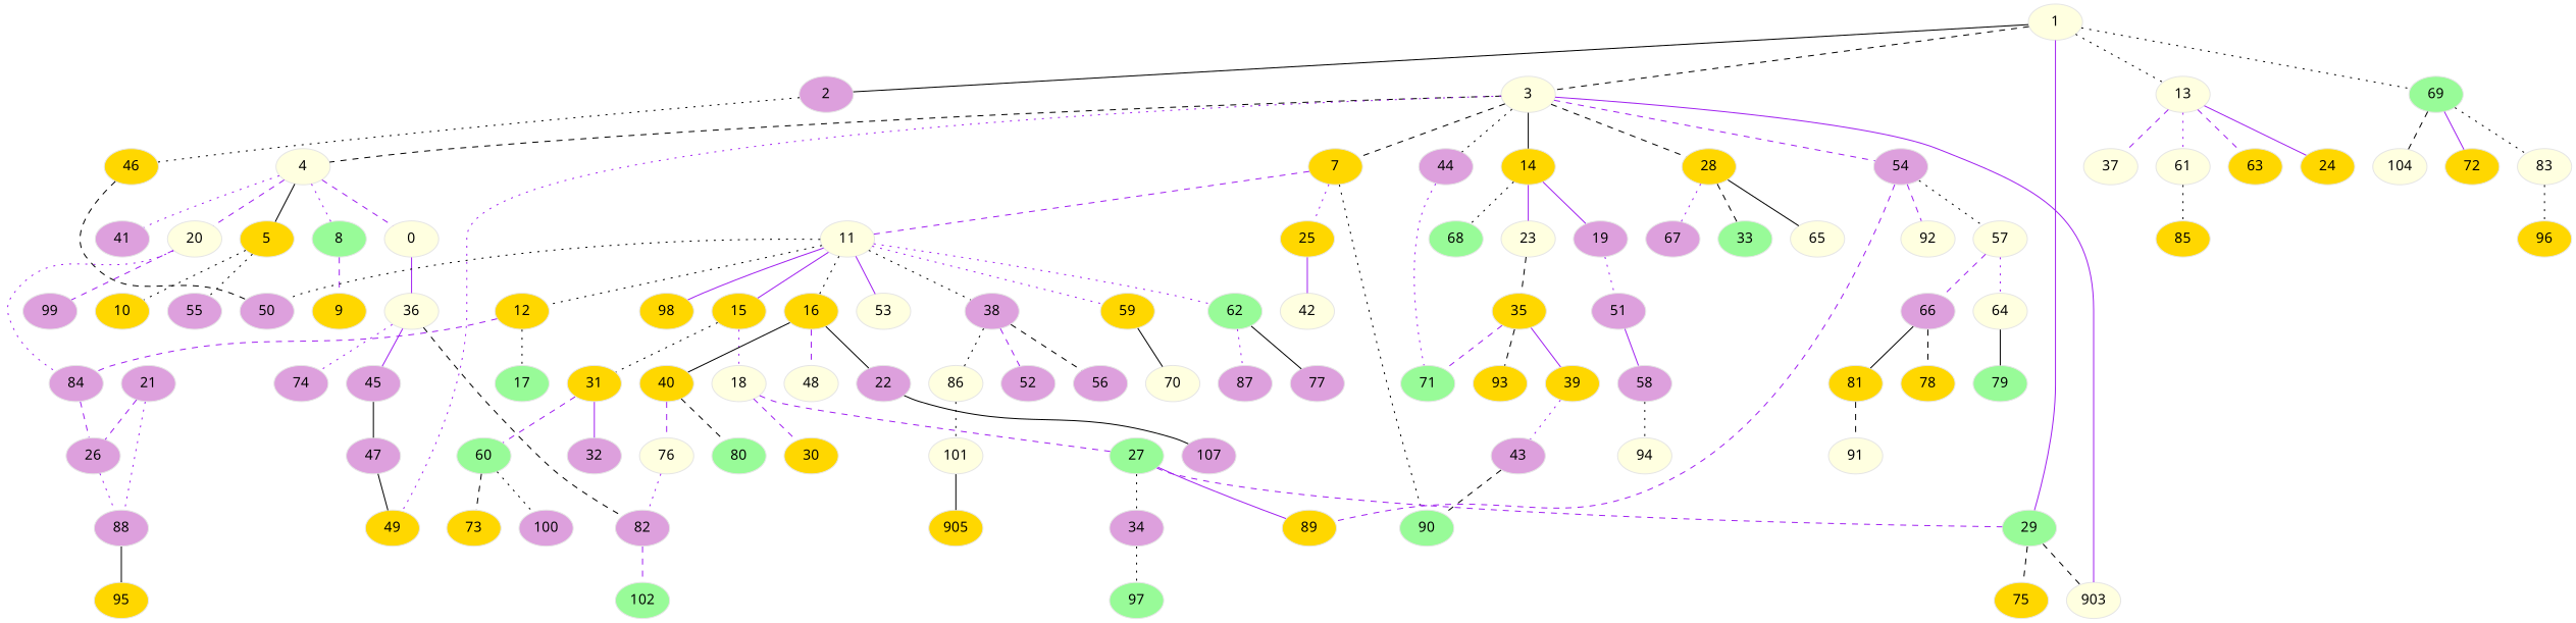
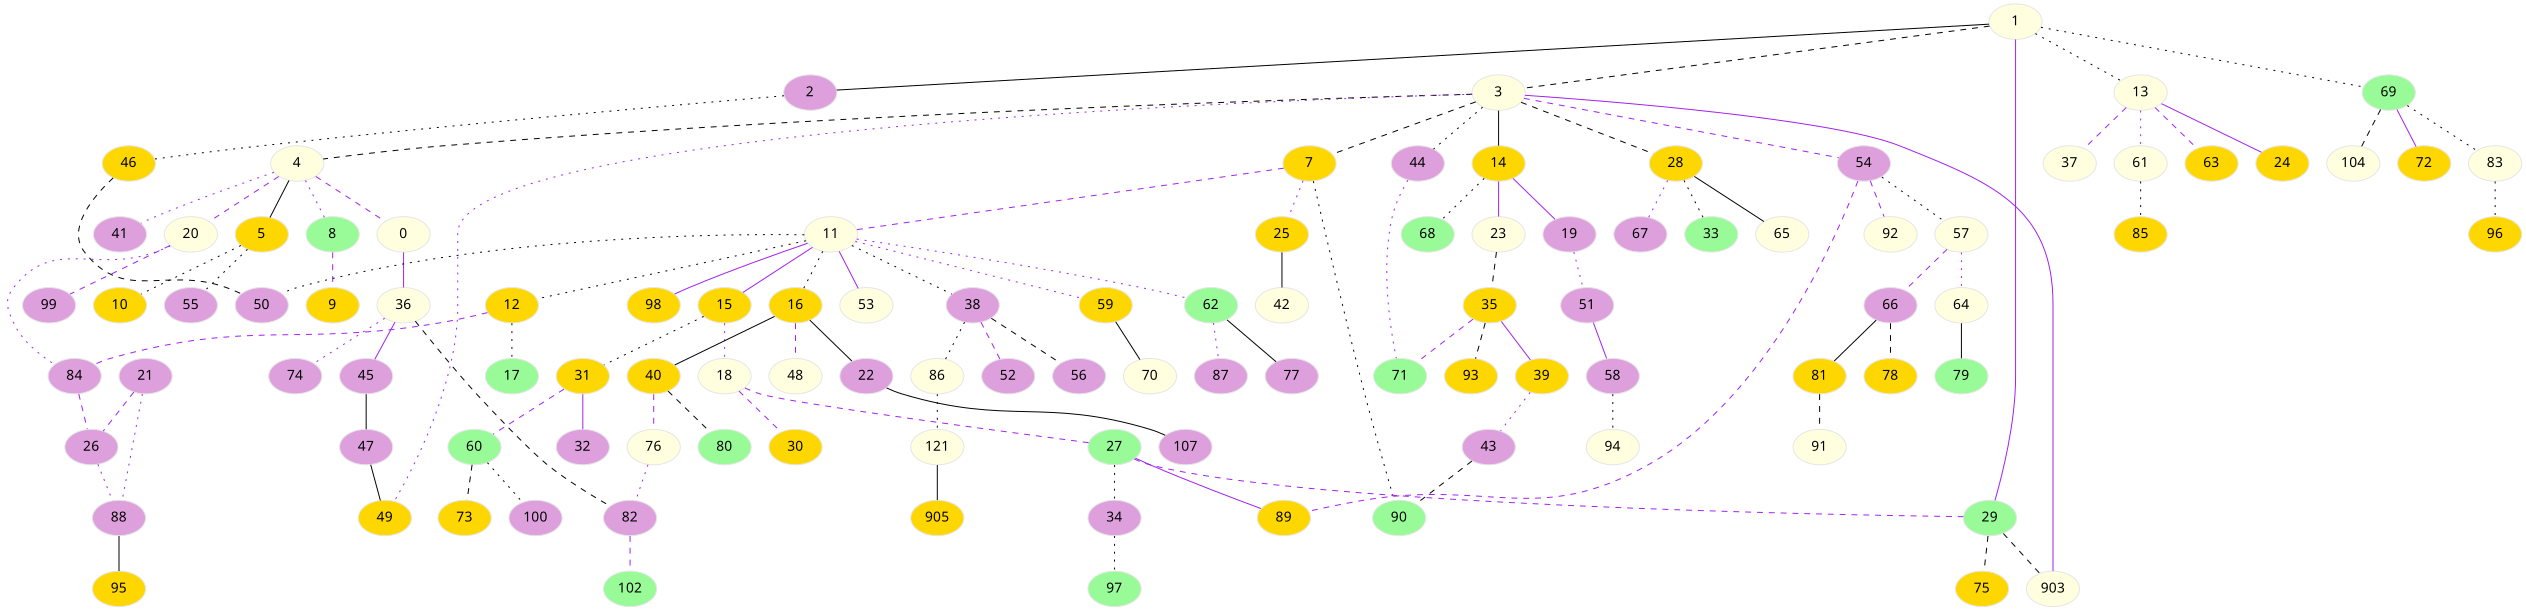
  graph {
    fontname="Noto Sans"
    node [color=gray90 fillcolor=gold fontname="Noto Sans" style=filled]
    edge [color=purple fontname="Noto Sans" style=dotted]
    1 [fillcolor=lightyellow]
    2 [fillcolor=plum]
    3 [fillcolor=lightyellow]
    13 [fillcolor=lightyellow]
    29 [fillcolor=palegreen]
    69 [fillcolor=palegreen]
    46
    4 [fillcolor=lightyellow]
    7
    14
    28
    44 [fillcolor=plum]
    49
    54 [fillcolor=plum]
    n15 [fillcolor=lightyellow label=903]
    24
    37 [fillcolor=lightyellow]
    61 [fillcolor=lightyellow]
    63
    75
    72
    83 [fillcolor=lightyellow]
    104 [fillcolor=lightyellow]
    50 [fillcolor=plum]
    5
    n26 [fillcolor=lightyellow label=0]
    8 [fillcolor=palegreen]
    20 [fillcolor=lightyellow]
    41 [fillcolor=plum]
    11 [fillcolor=lightyellow]
    25
    90 [fillcolor=palegreen]
    19 [fillcolor=plum]
    23 [fillcolor=lightyellow]
    68 [fillcolor=palegreen]
    33 [fillcolor=palegreen]
    65 [fillcolor=lightyellow]
    67 [fillcolor=plum]
    71 [fillcolor=palegreen]
    89
    57 [fillcolor=lightyellow]
    92 [fillcolor=lightyellow]
    10
    55 [fillcolor=plum]
    36 [fillcolor=lightyellow]
    9
    84 [fillcolor=plum]
    99 [fillcolor=plum]
    45 [fillcolor=plum]
    74 [fillcolor=plum]
    82 [fillcolor=plum]
    12
    15
    16
    38 [fillcolor=plum]
    53 [fillcolor=lightyellow]
    59
    62 [fillcolor=palegreen]
    98
    42 [fillcolor=lightyellow]
    17 [fillcolor=palegreen]
    18 [fillcolor=lightyellow]
    31
    22 [fillcolor=plum]
    40
    48 [fillcolor=lightyellow]
    52 [fillcolor=plum]
    56 [fillcolor=plum]
    86 [fillcolor=lightyellow]
    70 [fillcolor=lightyellow]
    77 [fillcolor=plum]
    87 [fillcolor=plum]
    26 [fillcolor=plum]
    88 [fillcolor=plum]
    85
    51 [fillcolor=plum]
    35
    27 [fillcolor=palegreen]
    30
    32 [fillcolor=plum]
    60 [fillcolor=palegreen]
    n82 [fillcolor=plum label=107]
    76 [fillcolor=lightyellow]
    80 [fillcolor=palegreen]
    34 [fillcolor=plum]
    58 [fillcolor=plum]
    21 [fillcolor=plum]
    95
    39
    93
    97 [fillcolor=palegreen]
    73
    100 [fillcolor=plum]
    43 [fillcolor=plum]
    47 [fillcolor=plum]
    102 [fillcolor=palegreen]
-   101 [fillcolor=lightyellow]
+   101 [fillcolor=lightyellow label=121]
    94 [fillcolor=lightyellow]
    64 [fillcolor=lightyellow]
    66 [fillcolor=plum]
    79 [fillcolor=palegreen]
    78
    81
    91 [fillcolor=lightyellow]
    96
    n106 [label=905]
    1 -- 2 [color=black style=solid]
    1 -- 3 [color=black style=dashed]
    1 -- 13 [color=black]
    1 -- 29 [style=solid]
    1 -- 69 [color=black]
    2 -- 46 [color=black]
    3 -- 4 [color=black style=dashed]
    3 -- 7 [color=black style=dashed]
    3 -- 14 [color=black style=solid]
    3 -- 28 [color=black style=dashed]
    3 -- 44 [color=black]
    3 -- 49
    3 -- 54 [style=dashed]
    3 -- n15 [style=solid]
    13 -- 24 [style=solid]
    13 -- 37 [style=dashed]
    13 -- 61
    13 -- 63 [style=dashed]
    29 -- n15 [color=black style=dashed]
    29 -- 75 [color=black style=dashed]
    69 -- 72 [style=solid]
    69 -- 83 [color=black]
    69 -- 104 [color=black style=dashed]
    46 -- 50 [color=black style=dashed]
    4 -- 5 [color=black style=solid]
    4 -- n26 [style=dashed]
    4 -- 8
    4 -- 20 [style=dashed]
    4 -- 41
    7 -- 11 [style=dashed]
    7 -- 25
    7 -- 90 [color=black]
    14 -- 19 [style=solid]
    14 -- 23 [style=solid]
    14 -- 68 [color=black]
-   28 -- 33 [color=black style=dashed]
+   28 -- 33 [color=black]
    28 -- 65 [color=black style=solid]
    28 -- 67
    44 -- 71
    54 -- 89 [style=dashed]
    54 -- 57 [color=black]
    54 -- 92 [style=dashed]
    61 -- 85 [color=black]
    83 -- 96 [color=black]
    5 -- 10 [color=black]
    5 -- 55 [color=black]
    n26 -- 36 [style=solid]
    8 -- 9 [style=dashed]
    20 -- 84
    20 -- 99 [style=dashed]
    11 -- 50 [color=black]
    11 -- 12 [color=black]
    11 -- 15 [style=solid]
    11 -- 16 [color=black]
    11 -- 38 [color=black]
    11 -- 53 [style=solid]
    11 -- 59
    11 -- 62
    11 -- 98 [style=solid]
-   25 -- 42 [style=solid]
+   25 -- 42 [color=black style=solid]
    19 -- 51
    23 -- 35 [color=black style=dashed]
    57 -- 64
    57 -- 66 [style=dashed]
    36 -- 45 [style=solid]
    36 -- 74
    36 -- 82 [color=black style=dashed]
    84 -- 26 [style=dashed]
    45 -- 47 [color=black style=solid]
    82 -- 102 [style=dashed]
    12 -- 84 [style=dashed]
    12 -- 17 [color=black]
    15 -- 18
    15 -- 31 [color=black]
    16 -- 22 [color=black style=solid]
    16 -- 40 [color=black style=solid]
    16 -- 48 [style=dashed]
    38 -- 52 [style=dashed]
    38 -- 56 [color=black style=dashed]
    38 -- 86 [color=black]
    59 -- 70 [color=black style=solid]
    62 -- 77 [color=black style=solid]
    62 -- 87
    18 -- 27 [style=dashed]
    18 -- 30 [style=dashed]
    31 -- 32 [style=solid]
    31 -- 60 [style=dashed]
    22 -- n82 [color=black style=solid]
    40 -- 76 [style=dashed]
    40 -- 80 [color=black style=dashed]
    86 -- 101 [color=black]
    26 -- 88
    88 -- 95 [color=black style=solid]
    51 -- 58 [style=solid]
    35 -- 71 [style=dashed]
    35 -- 39 [style=solid]
    35 -- 93 [color=black style=dashed]
    27 -- 29 [style=dashed]
    27 -- 89 [style=solid]
    27 -- 34 [color=black]
    60 -- 73 [color=black style=dashed]
    60 -- 100 [color=black]
    76 -- 82
    34 -- 97 [color=black]
    58 -- 94 [color=black]
    21 -- 26 [style=dashed]
    21 -- 88
    39 -- 43
    43 -- 90 [color=black style=dashed]
    47 -- 49 [color=black style=solid]
    101 -- n106 [color=black style=solid]
    64 -- 79 [color=black style=solid]
    66 -- 78 [color=black style=dashed]
    66 -- 81 [color=black style=solid]
    81 -- 91 [color=black style=dashed]
  }
